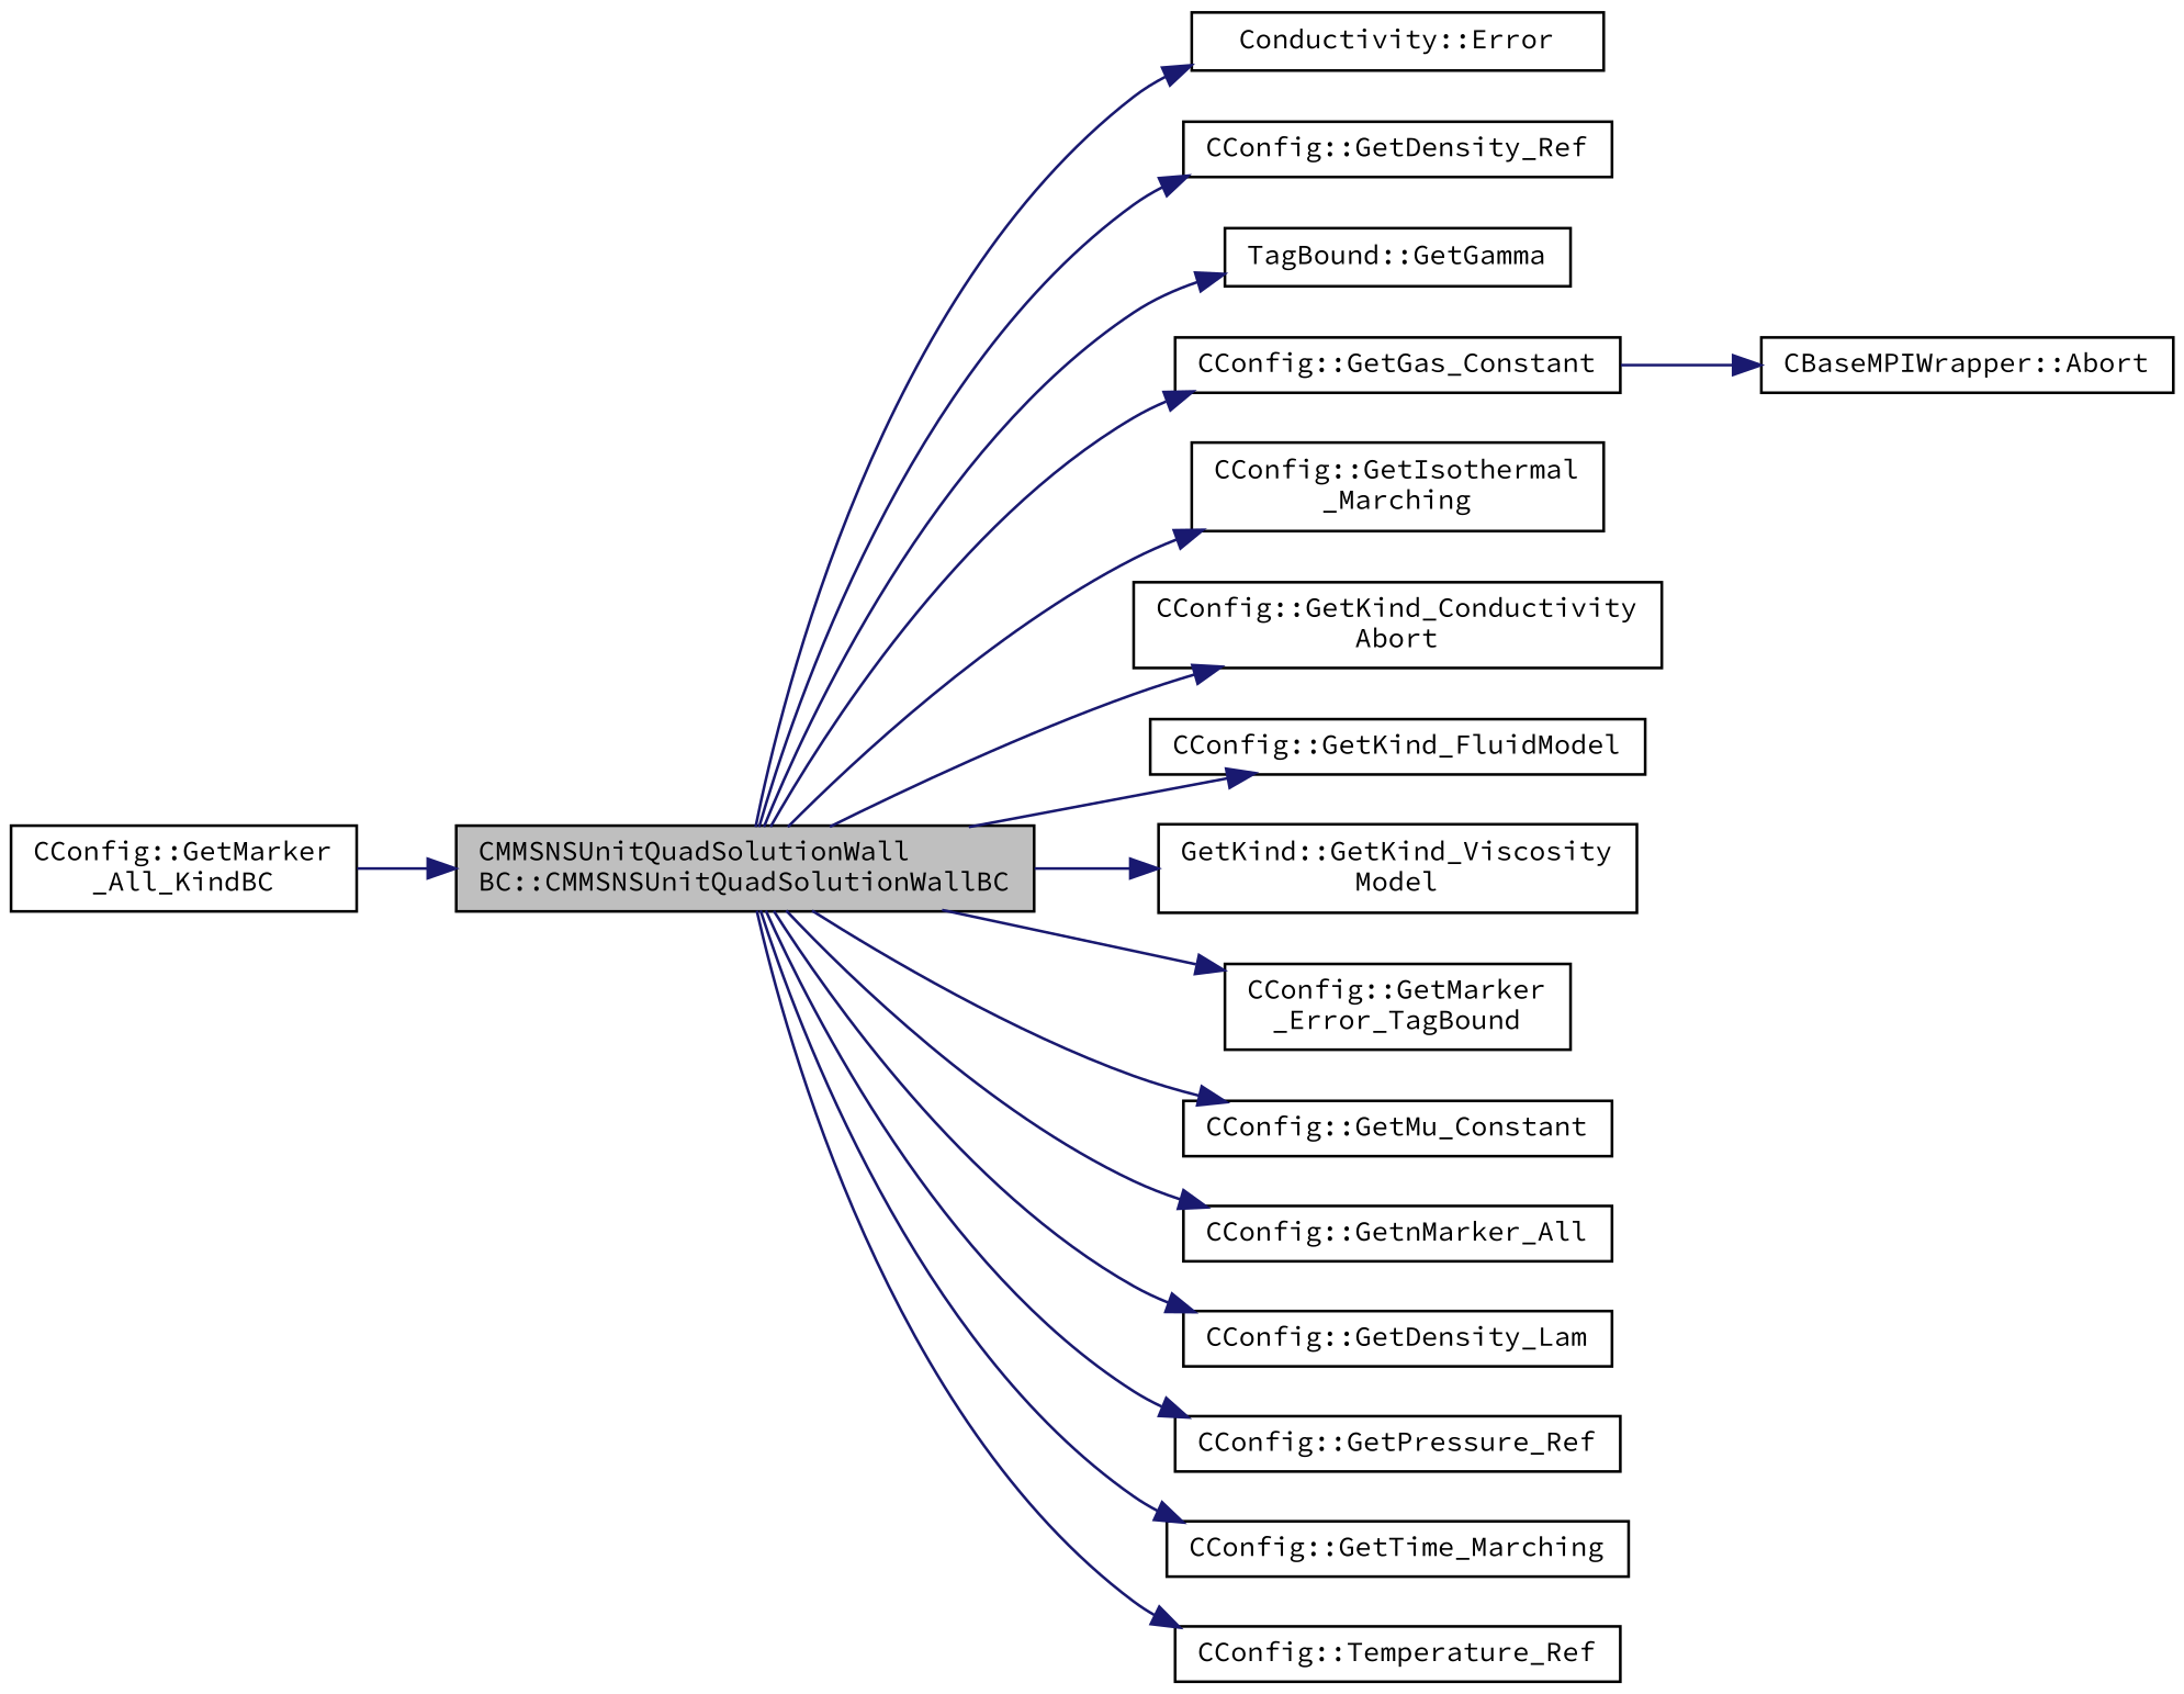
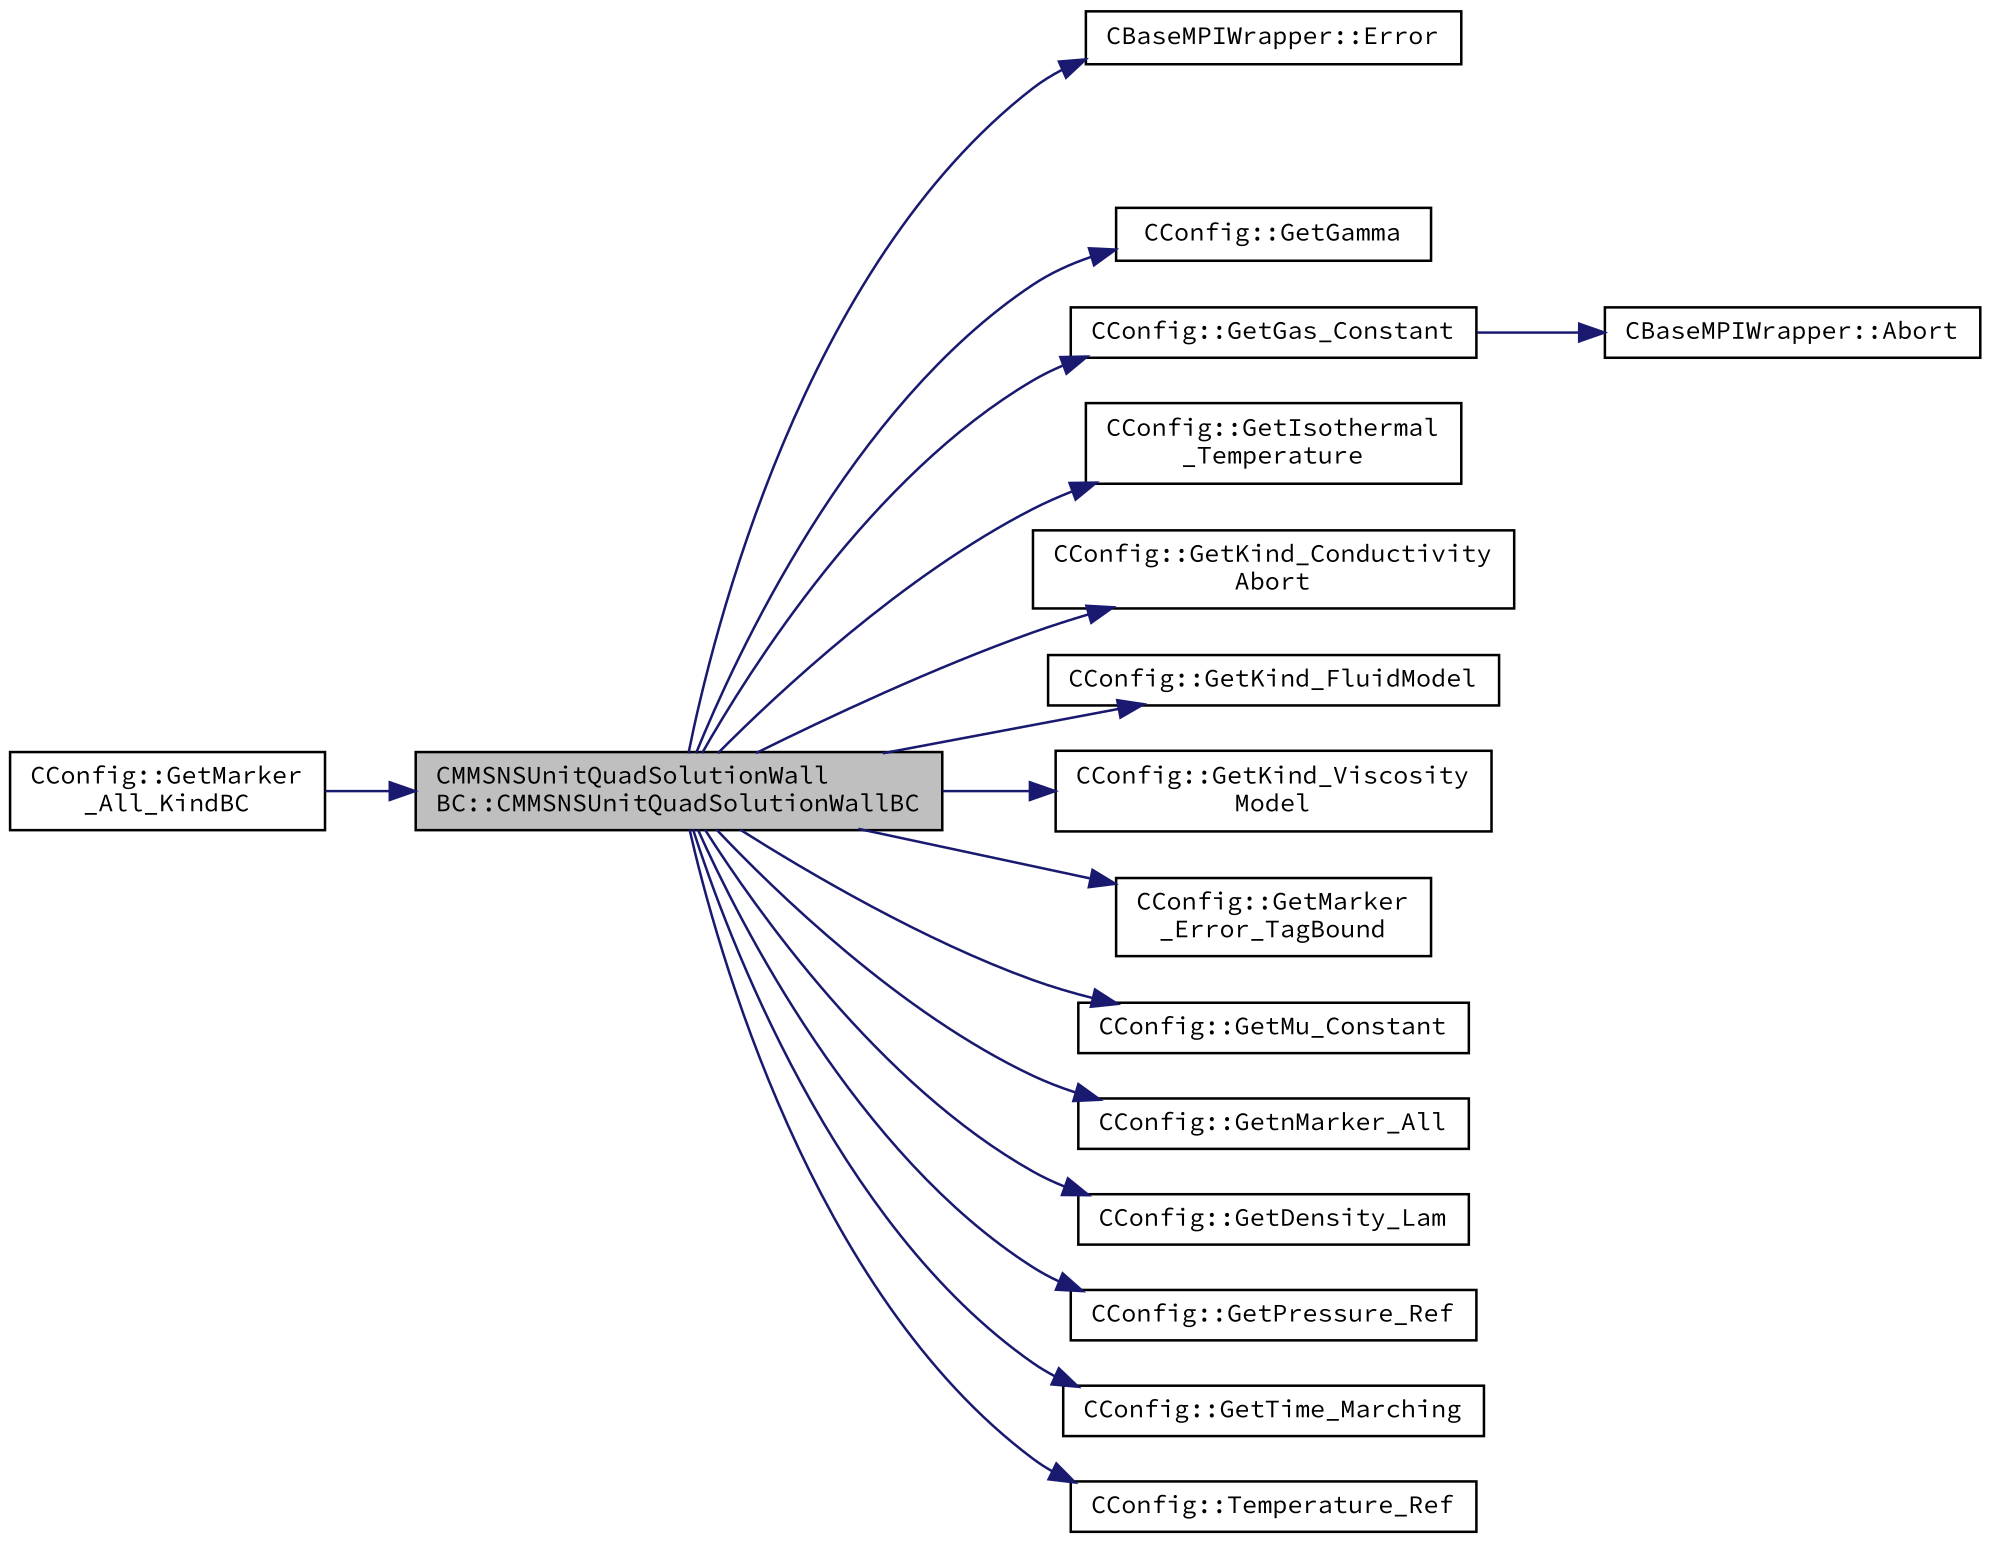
  digraph {
    fontname="Source Code Pro"
    rankdir=LR
    node [color=black fillcolor=white fontname="Source Code Pro" fontsize=10 shape=record style=filled]
    edge [color=midnightblue fontname="Source Code Pro" fontsize=10 labelfontname=Helvetica labelfontsize=10 style=solid]
    n1 [fillcolor=grey75 fontcolor=black height=0.2 label="CMMSNSUnitQuadSolutionWall\lBC::CMMSNSUnitQuadSolutionWallBC" width=0.4]
-   n2 [height=0.2 label="Conductivity::Error" width=0.4]
-   n3 [height=0.2 label="CConfig::GetDensity_Ref" width=0.4]
-   n4 [height=0.2 label="TagBound::GetGamma" width=0.4]
+   n2 [height=0.2 label="CBaseMPIWrapper::Error" width=0.4]
+   n4 [height=0.2 label="CConfig::GetGamma" width=0.4]
    n5 [height=0.2 label="CConfig::GetGas_Constant" width=0.4]
-   n6 [height=0.2 label="CConfig::GetIsothermal\l_Marching" width=0.4]
+   n6 [height=0.2 label="CConfig::GetIsothermal\l_Temperature" width=0.4]
    n7 [height=0.2 label="CConfig::GetKind_Conductivity\lAbort" width=0.4]
    n8 [height=0.2 label="CConfig::GetKind_FluidModel" width=0.4]
-   n9 [height=0.2 label="GetKind::GetKind_Viscosity\lModel" width=0.4]
+   n9 [height=0.2 label="CConfig::GetKind_Viscosity\lModel" width=0.4]
    n10 [height=0.2 label="CConfig::GetMarker\l_Error_TagBound" width=0.4]
    n11 [height=0.2 label="CConfig::GetMu_Constant" width=0.4]
    n12 [height=0.2 label="CConfig::GetnMarker_All" width=0.4]
    n13 [height=0.2 label="CConfig::GetDensity_Lam" width=0.4]
    n14 [height=0.2 label="CConfig::GetPressure_Ref" width=0.4]
    n15 [height=0.2 label="CConfig::GetTime_Marching" width=0.4]
    n16 [height=0.2 label="CConfig::Temperature_Ref" width=0.4]
    n17 [height=0.2 label="CBaseMPIWrapper::Abort" width=0.4]
    n18 [height=0.2 label="CConfig::GetMarker\l_All_KindBC" width=0.4]
    n1 -> n2
-   n1 -> n3
    n1 -> n4
    n1 -> n5
    n1 -> n6
    n1 -> n7
    n1 -> n8
    n1 -> n9
    n1 -> n10
    n1 -> n11
    n1 -> n12
    n1 -> n13
    n1 -> n14
    n1 -> n15
    n1 -> n16
    n5 -> n17
    n18 -> n1
  }
